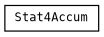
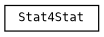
  digraph {
    rankdir=LR
    fontname="DejaVu Sans Mono"
-   n1 [color=black fillcolor=white fontname="DejaVu Sans Mono" fontsize=10 height=0.2 label=Stat4Accum shape=record style=filled width=0.4]
+   n1 [color=black fillcolor=white fontname="DejaVu Sans Mono" fontsize=10 height=0.2 label=Stat4Stat shape=record style=filled width=0.4]
  }
